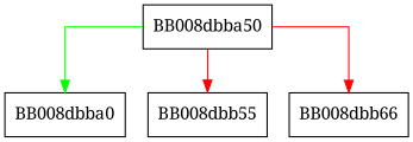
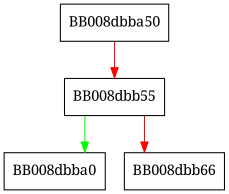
  digraph {
    fontname="Noto Serif"
    splines=ortho
    node [fontname="Noto Serif" shape=box]
    edge [color=red fontname="Noto Serif"]
    n1 [label=BB008dbba50]
    BB008dbba0
    BB008dbb55
    BB008dbb66
-   n1 -> BB008dbba0 [color=green]
+   BB008dbb55 -> BB008dbba0 [color=green]
    n1 -> BB008dbb55
-   n1 -> BB008dbb66
+   BB008dbb55 -> BB008dbb66
  }
